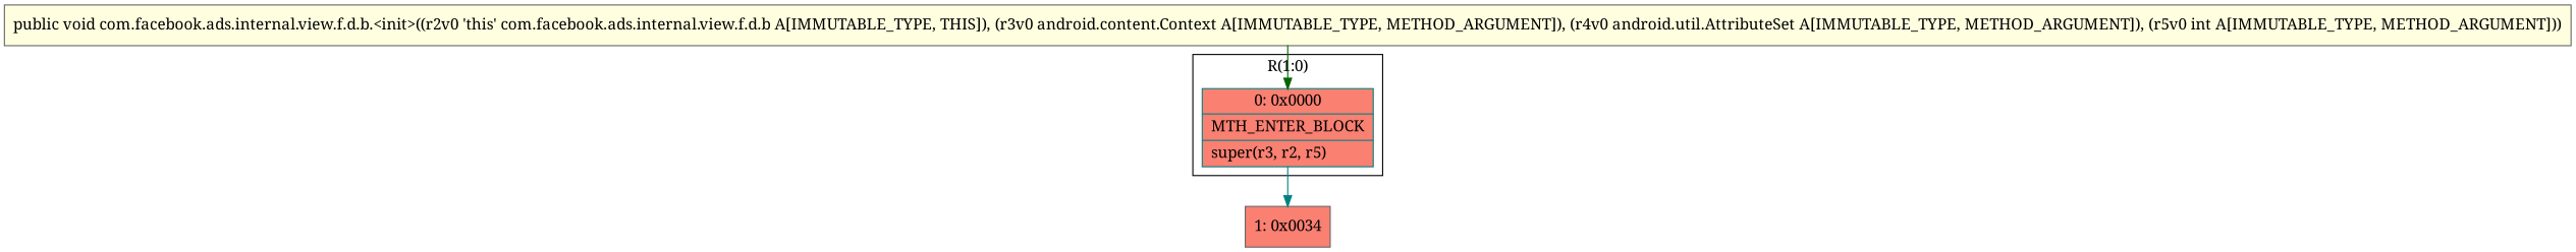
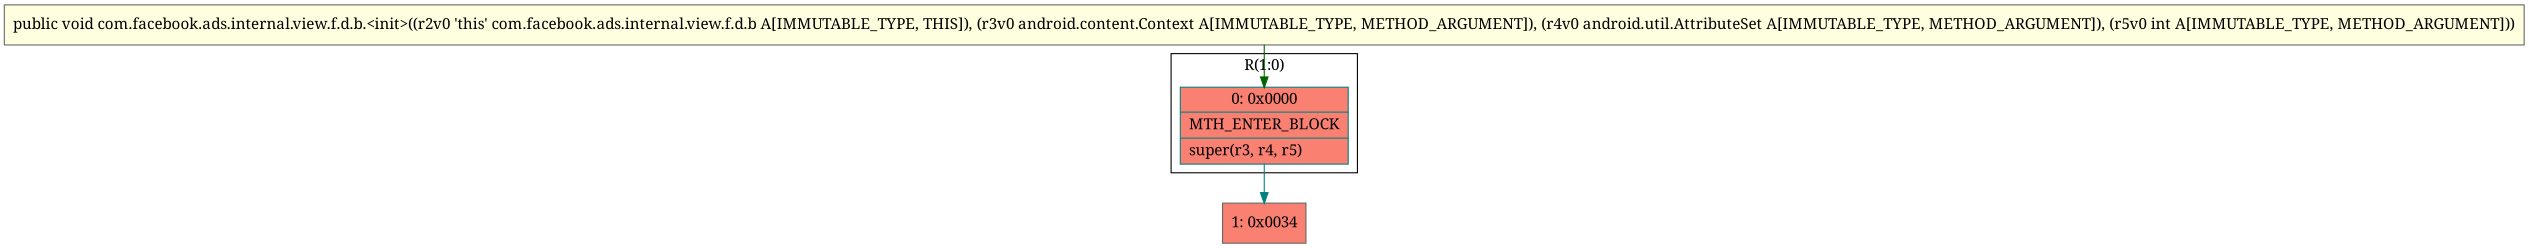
  digraph {
    fontname="Noto Serif"
    node [color=gray40 shape=record style=filled fillcolor=salmon fontname="Noto Serif"]
    edge [fontname="Noto Serif"]
-   n1 [color=teal label="{0\:\ 0x0000|MTH_ENTER_BLOCK\l|super(r3, r2, r5)\l}"]
+   n1 [color=teal label="{0\:\ 0x0000|MTH_ENTER_BLOCK\l|super(r3, r4, r5)\l}"]
    n2 [label="{1\:\ 0x0034}"]
    n3 [label="{public void com.facebook.ads.internal.view.f.d.b.\<init\>((r2v0 'this' com.facebook.ads.internal.view.f.d.b A[IMMUTABLE_TYPE, THIS]), (r3v0 android.content.Context A[IMMUTABLE_TYPE, METHOD_ARGUMENT]), (r4v0 android.util.AttributeSet A[IMMUTABLE_TYPE, METHOD_ARGUMENT]), (r5v0 int A[IMMUTABLE_TYPE, METHOD_ARGUMENT])) }" fillcolor=lightyellow]
    subgraph cluster_1 {
      label="R(1:0)"
      n1
    }
    n1 -> n2 [color=teal]
    n3 -> n1 [color=darkgreen]
  }
